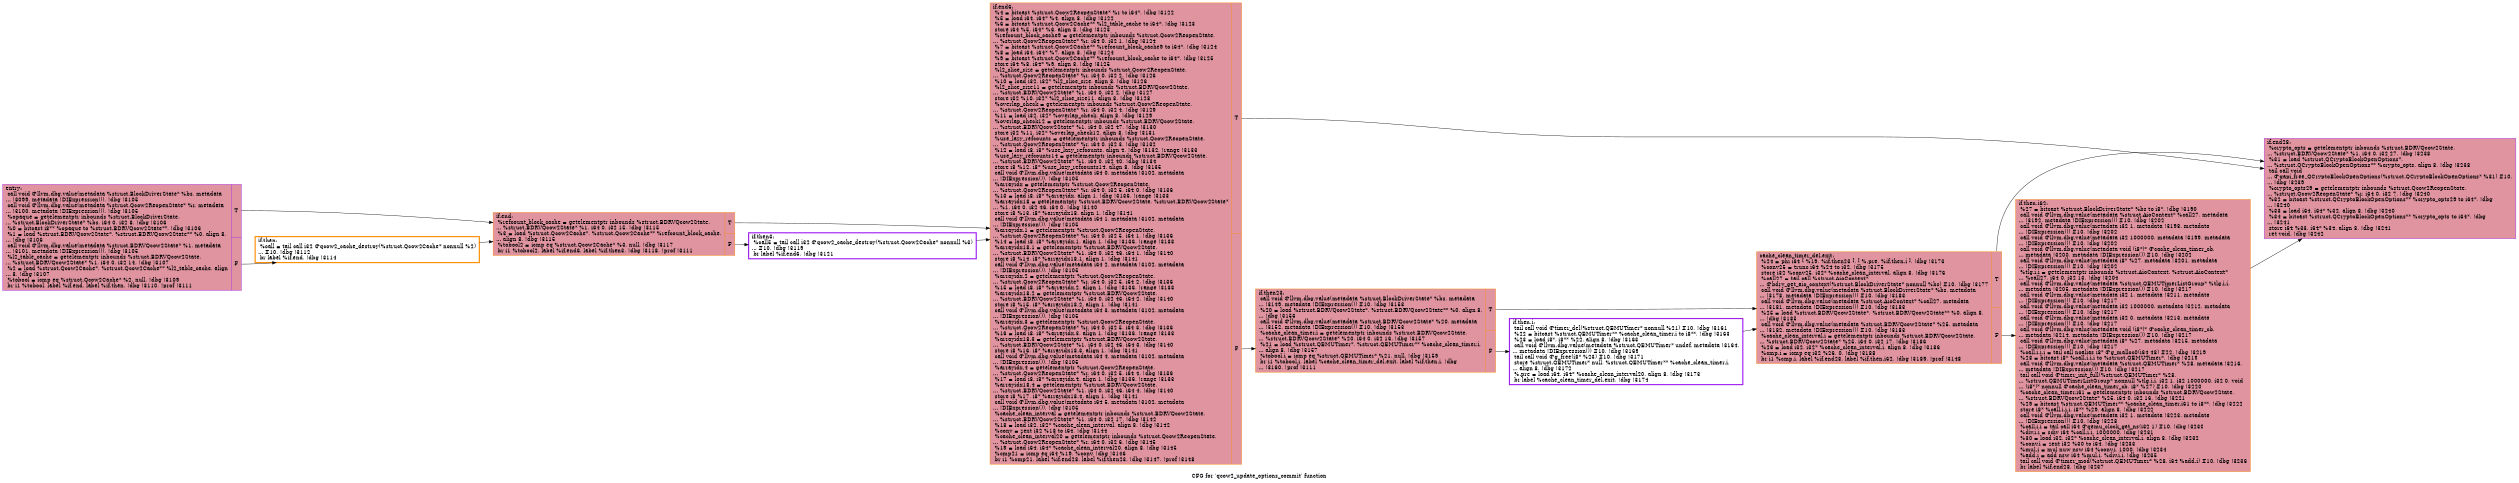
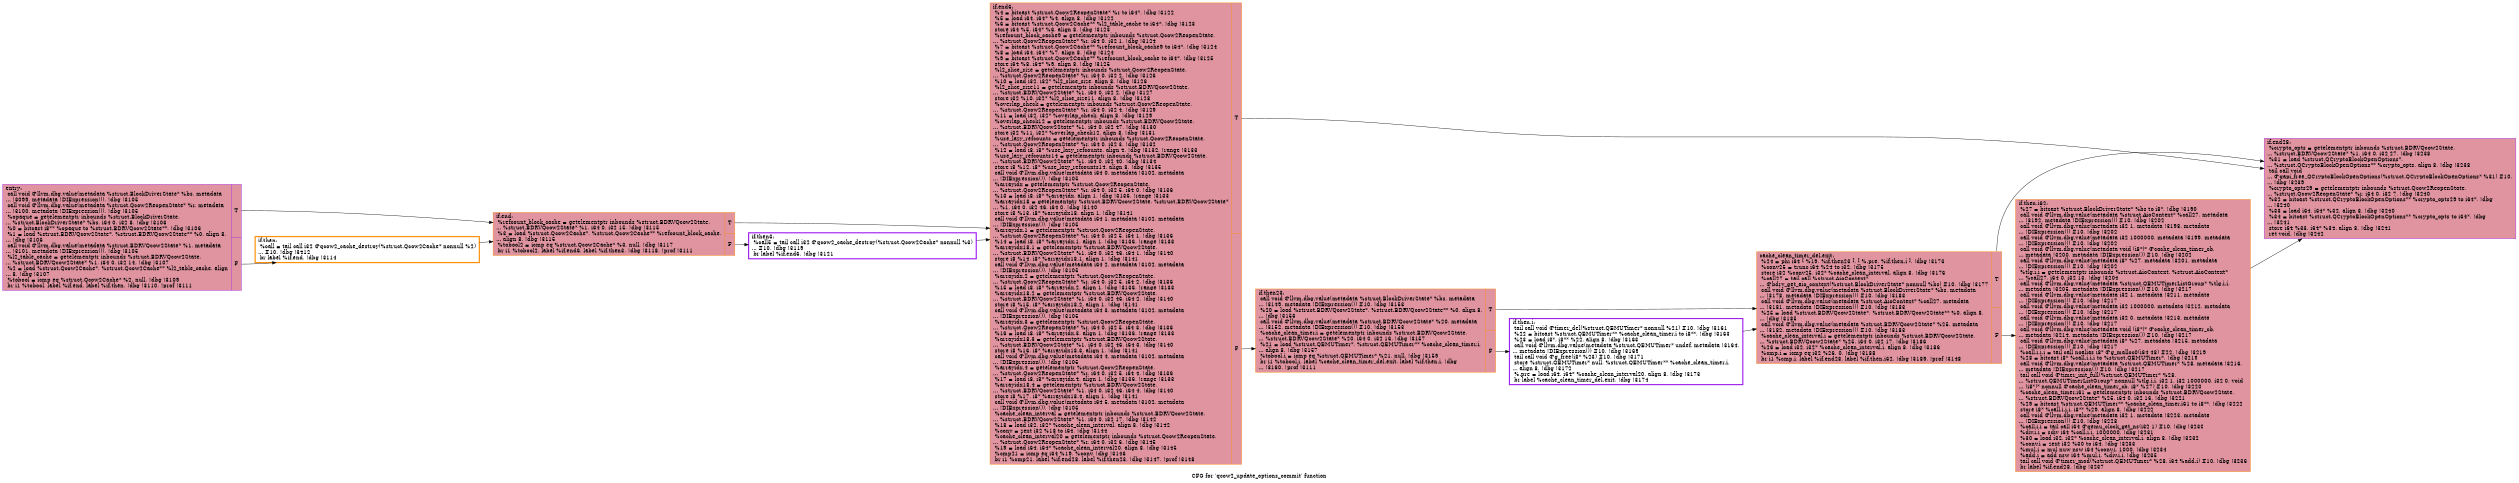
  digraph {
    label="CFG for 'qcow2_update_options_commit' function"
    rankdir=LR
    node [color=darkorange fillcolor="#b70d2870" shape=record style=filled]
    edge [tailport=s0]
    n1 [color=purple label="{entry:\l  call void @llvm.dbg.value(metadata %struct.BlockDriverState* %bs, metadata\l... !3099, metadata !DIExpression()), !dbg !3105\l  call void @llvm.dbg.value(metadata %struct.Qcow2ReopenState* %r, metadata\l... !3100, metadata !DIExpression()), !dbg !3105\l  %opaque = getelementptr inbounds %struct.BlockDriverState,\l... %struct.BlockDriverState* %bs, i64 0, i32 8, !dbg !3106\l  %0 = bitcast i8** %opaque to %struct.BDRVQcow2State**, !dbg !3106\l  %1 = load %struct.BDRVQcow2State*, %struct.BDRVQcow2State** %0, align 8,\l... !dbg !3106\l  call void @llvm.dbg.value(metadata %struct.BDRVQcow2State* %1, metadata\l... !3101, metadata !DIExpression()), !dbg !3105\l  %l2_table_cache = getelementptr inbounds %struct.BDRVQcow2State,\l... %struct.BDRVQcow2State* %1, i64 0, i32 14, !dbg !3107\l  %2 = load %struct.Qcow2Cache*, %struct.Qcow2Cache** %l2_table_cache, align\l... 8, !dbg !3107\l  %tobool = icmp eq %struct.Qcow2Cache* %2, null, !dbg !3109\l  br i1 %tobool, label %if.end, label %if.then, !dbg !3110, !prof !3111\l|{<s0>T|<s1>F}}"]
    n2 [label="{if.end:                                           \l  %refcount_block_cache = getelementptr inbounds %struct.BDRVQcow2State,\l... %struct.BDRVQcow2State* %1, i64 0, i32 15, !dbg !3115\l  %3 = load %struct.Qcow2Cache*, %struct.Qcow2Cache** %refcount_block_cache,\l... align 8, !dbg !3115\l  %tobool2 = icmp eq %struct.Qcow2Cache* %3, null, !dbg !3117\l  br i1 %tobool2, label %if.end6, label %if.then3, !dbg !3118, !prof !3111\l|{<s0>T|<s1>F}}"]
-   n3 [label="{if.then:                                          \l  %call = tail call i32 @qcow2_cache_destroy(%struct.Qcow2Cache* nonnull %2)\l... #10, !dbg !3112\l  br label %if.end, !dbg !3114\l}" penwidth=3.0 fillcolor="" style=""]
+   n3 [label="{if.then:                                          \l  %call = tail call i32 @qcow2_cache_destroy(%struct.Qcow2Cache* nonnull %2)\l... #10, !dbg !3412\l  br label %if.end, !dbg !3114\l}" penwidth=3.0 fillcolor="" style=""]
    n4 [label="{if.end6:                                          \l  %4 = bitcast %struct.Qcow2ReopenState* %r to i64*, !dbg !3122\l  %5 = load i64, i64* %4, align 8, !dbg !3122\l  %6 = bitcast %struct.Qcow2Cache** %l2_table_cache to i64*, !dbg !3123\l  store i64 %5, i64* %6, align 8, !dbg !3123\l  %refcount_block_cache9 = getelementptr inbounds %struct.Qcow2ReopenState,\l... %struct.Qcow2ReopenState* %r, i64 0, i32 1, !dbg !3124\l  %7 = bitcast %struct.Qcow2Cache** %refcount_block_cache9 to i64*, !dbg !3124\l  %8 = load i64, i64* %7, align 8, !dbg !3124\l  %9 = bitcast %struct.Qcow2Cache** %refcount_block_cache to i64*, !dbg !3125\l  store i64 %8, i64* %9, align 8, !dbg !3125\l  %l2_slice_size = getelementptr inbounds %struct.Qcow2ReopenState,\l... %struct.Qcow2ReopenState* %r, i64 0, i32 2, !dbg !3126\l  %10 = load i32, i32* %l2_slice_size, align 8, !dbg !3126\l  %l2_slice_size11 = getelementptr inbounds %struct.BDRVQcow2State,\l... %struct.BDRVQcow2State* %1, i64 0, i32 2, !dbg !3127\l  store i32 %10, i32* %l2_slice_size11, align 8, !dbg !3128\l  %overlap_check = getelementptr inbounds %struct.Qcow2ReopenState,\l... %struct.Qcow2ReopenState* %r, i64 0, i32 4, !dbg !3129\l  %11 = load i32, i32* %overlap_check, align 8, !dbg !3129\l  %overlap_check12 = getelementptr inbounds %struct.BDRVQcow2State,\l... %struct.BDRVQcow2State* %1, i64 0, i32 47, !dbg !3130\l  store i32 %11, i32* %overlap_check12, align 8, !dbg !3131\l  %use_lazy_refcounts = getelementptr inbounds %struct.Qcow2ReopenState,\l... %struct.Qcow2ReopenState* %r, i64 0, i32 3, !dbg !3132\l  %12 = load i8, i8* %use_lazy_refcounts, align 4, !dbg !3132, !range !3133\l  %use_lazy_refcounts14 = getelementptr inbounds %struct.BDRVQcow2State,\l... %struct.BDRVQcow2State* %1, i64 0, i32 40, !dbg !3134\l  store i8 %12, i8* %use_lazy_refcounts14, align 8, !dbg !3135\l  call void @llvm.dbg.value(metadata i64 0, metadata !3102, metadata\l... !DIExpression()), !dbg !3105\l  %arrayidx = getelementptr %struct.Qcow2ReopenState,\l... %struct.Qcow2ReopenState* %r, i64 0, i32 5, i64 0, !dbg !3136\l  %13 = load i8, i8* %arrayidx, align 1, !dbg !3136, !range !3133\l  %arrayidx18 = getelementptr %struct.BDRVQcow2State, %struct.BDRVQcow2State*\l... %1, i64 0, i32 46, i64 0, !dbg !3140\l  store i8 %13, i8* %arrayidx18, align 1, !dbg !3141\l  call void @llvm.dbg.value(metadata i64 1, metadata !3102, metadata\l... !DIExpression()), !dbg !3105\l  %arrayidx.1 = getelementptr %struct.Qcow2ReopenState,\l... %struct.Qcow2ReopenState* %r, i64 0, i32 5, i64 1, !dbg !3136\l  %14 = load i8, i8* %arrayidx.1, align 1, !dbg !3136, !range !3133\l  %arrayidx18.1 = getelementptr %struct.BDRVQcow2State,\l... %struct.BDRVQcow2State* %1, i64 0, i32 46, i64 1, !dbg !3140\l  store i8 %14, i8* %arrayidx18.1, align 1, !dbg !3141\l  call void @llvm.dbg.value(metadata i64 2, metadata !3102, metadata\l... !DIExpression()), !dbg !3105\l  %arrayidx.2 = getelementptr %struct.Qcow2ReopenState,\l... %struct.Qcow2ReopenState* %r, i64 0, i32 5, i64 2, !dbg !3136\l  %15 = load i8, i8* %arrayidx.2, align 1, !dbg !3136, !range !3133\l  %arrayidx18.2 = getelementptr %struct.BDRVQcow2State,\l... %struct.BDRVQcow2State* %1, i64 0, i32 46, i64 2, !dbg !3140\l  store i8 %15, i8* %arrayidx18.2, align 1, !dbg !3141\l  call void @llvm.dbg.value(metadata i64 3, metadata !3102, metadata\l... !DIExpression()), !dbg !3105\l  %arrayidx.3 = getelementptr %struct.Qcow2ReopenState,\l... %struct.Qcow2ReopenState* %r, i64 0, i32 5, i64 3, !dbg !3136\l  %16 = load i8, i8* %arrayidx.3, align 1, !dbg !3136, !range !3133\l  %arrayidx18.3 = getelementptr %struct.BDRVQcow2State,\l... %struct.BDRVQcow2State* %1, i64 0, i32 46, i64 3, !dbg !3140\l  store i8 %16, i8* %arrayidx18.3, align 1, !dbg !3141\l  call void @llvm.dbg.value(metadata i64 4, metadata !3102, metadata\l... !DIExpression()), !dbg !3105\l  %arrayidx.4 = getelementptr %struct.Qcow2ReopenState,\l... %struct.Qcow2ReopenState* %r, i64 0, i32 5, i64 4, !dbg !3136\l  %17 = load i8, i8* %arrayidx.4, align 1, !dbg !3136, !range !3133\l  %arrayidx18.4 = getelementptr %struct.BDRVQcow2State,\l... %struct.BDRVQcow2State* %1, i64 0, i32 46, i64 4, !dbg !3140\l  store i8 %17, i8* %arrayidx18.4, align 1, !dbg !3141\l  call void @llvm.dbg.value(metadata i64 5, metadata !3102, metadata\l... !DIExpression()), !dbg !3105\l  %cache_clean_interval = getelementptr inbounds %struct.BDRVQcow2State,\l... %struct.BDRVQcow2State* %1, i64 0, i32 17, !dbg !3142\l  %18 = load i32, i32* %cache_clean_interval, align 8, !dbg !3142\l  %conv = zext i32 %18 to i64, !dbg !3144\l  %cache_clean_interval20 = getelementptr inbounds %struct.Qcow2ReopenState,\l... %struct.Qcow2ReopenState* %r, i64 0, i32 6, !dbg !3145\l  %19 = load i64, i64* %cache_clean_interval20, align 8, !dbg !3145\l  %cmp21 = icmp eq i64 %19, %conv, !dbg !3146\l  br i1 %cmp21, label %if.end28, label %if.then23, !dbg !3147, !prof !3148\l|{<s0>T|<s1>F}}"]
    n5 [color=purple label="{if.then3:                                         \l  %call5 = tail call i32 @qcow2_cache_destroy(%struct.Qcow2Cache* nonnull %3)\l... #10, !dbg !3119\l  br label %if.end6, !dbg !3121\l}" penwidth=3.0 fillcolor="" style=""]
    n6 [color=purple label="{if.end28:                                         \l  %crypto_opts = getelementptr inbounds %struct.BDRVQcow2State,\l... %struct.BDRVQcow2State* %1, i64 0, i32 27, !dbg !3238\l  %31 = load %struct.QCryptoBlockOpenOptions*,\l... %struct.QCryptoBlockOpenOptions** %crypto_opts, align 8, !dbg !3238\l  tail call void\l... @qapi_free_QCryptoBlockOpenOptions(%struct.QCryptoBlockOpenOptions* %31) #10,\l... !dbg !3239\l  %crypto_opts29 = getelementptr inbounds %struct.Qcow2ReopenState,\l... %struct.Qcow2ReopenState* %r, i64 0, i32 7, !dbg !3240\l  %32 = bitcast %struct.QCryptoBlockOpenOptions** %crypto_opts29 to i64*, !dbg\l... !3240\l  %33 = load i64, i64* %32, align 8, !dbg !3240\l  %34 = bitcast %struct.QCryptoBlockOpenOptions** %crypto_opts to i64*, !dbg\l... !3241\l  store i64 %33, i64* %34, align 8, !dbg !3241\l  ret void, !dbg !3242\l}"]
    n7 [label="{if.then23:                                        \l  call void @llvm.dbg.value(metadata %struct.BlockDriverState* %bs, metadata\l... !3149, metadata !DIExpression()) #10, !dbg !3153\l  %20 = load %struct.BDRVQcow2State*, %struct.BDRVQcow2State** %0, align 8,\l... !dbg !3156\l  call void @llvm.dbg.value(metadata %struct.BDRVQcow2State* %20, metadata\l... !3152, metadata !DIExpression()) #10, !dbg !3153\l  %cache_clean_timer.i = getelementptr inbounds %struct.BDRVQcow2State,\l... %struct.BDRVQcow2State* %20, i64 0, i32 16, !dbg !3157\l  %21 = load %struct.QEMUTimer*, %struct.QEMUTimer** %cache_clean_timer.i,\l... align 8, !dbg !3157\l  %tobool.i = icmp eq %struct.QEMUTimer* %21, null, !dbg !3159\l  br i1 %tobool.i, label %cache_clean_timer_del.exit, label %if.then.i, !dbg\l... !3160, !prof !3111\l|{<s0>T|<s1>F}}"]
    n8 [label="{cache_clean_timer_del.exit:                       \l  %24 = phi i64 [ %19, %if.then23 ], [ %.pre, %if.then.i ], !dbg !3173\l  %conv25 = trunc i64 %24 to i32, !dbg !3175\l  store i32 %conv25, i32* %cache_clean_interval, align 8, !dbg !3176\l  %call27 = tail call %struct.AioContext*\l... @bdrv_get_aio_context(%struct.BlockDriverState* nonnull %bs) #10, !dbg !3177\l  call void @llvm.dbg.value(metadata %struct.BlockDriverState* %bs, metadata\l... !3178, metadata !DIExpression()) #10, !dbg !3183\l  call void @llvm.dbg.value(metadata %struct.AioContext* %call27, metadata\l... !3181, metadata !DIExpression()) #10, !dbg !3183\l  %25 = load %struct.BDRVQcow2State*, %struct.BDRVQcow2State** %0, align 8,\l... !dbg !3185\l  call void @llvm.dbg.value(metadata %struct.BDRVQcow2State* %25, metadata\l... !3182, metadata !DIExpression()) #10, !dbg !3183\l  %cache_clean_interval.i = getelementptr inbounds %struct.BDRVQcow2State,\l... %struct.BDRVQcow2State* %25, i64 0, i32 17, !dbg !3186\l  %26 = load i32, i32* %cache_clean_interval.i, align 8, !dbg !3186\l  %cmp.i = icmp eq i32 %26, 0, !dbg !3188\l  br i1 %cmp.i, label %if.end28, label %if.then.i62, !dbg !3189, !prof !3148\l|{<s0>T|<s1>F}}"]
    n9 [color=purple label="{if.then.i:                                        \l  tail call void @timer_del(%struct.QEMUTimer* nonnull %21) #10, !dbg !3161\l  %22 = bitcast %struct.QEMUTimer** %cache_clean_timer.i to i8**, !dbg !3163\l  %23 = load i8*, i8** %22, align 8, !dbg !3163\l  call void @llvm.dbg.value(metadata %struct.QEMUTimer* undef, metadata !3164,\l... metadata !DIExpression()) #10, !dbg !3169\l  tail call void @g_free(i8* %23) #10, !dbg !3171\l  store %struct.QEMUTimer* null, %struct.QEMUTimer** %cache_clean_timer.i,\l... align 8, !dbg !3172\l  %.pre = load i64, i64* %cache_clean_interval20, align 8, !dbg !3173\l  br label %cache_clean_timer_del.exit, !dbg !3174\l}" penwidth=3.0 fillcolor="" style=""]
    n10 [label="{if.then.i62:                                      \l  %27 = bitcast %struct.BlockDriverState* %bs to i8*, !dbg !3190\l  call void @llvm.dbg.value(metadata %struct.AioContext* %call27, metadata\l... !3192, metadata !DIExpression()) #10, !dbg !3202\l  call void @llvm.dbg.value(metadata i32 1, metadata !3198, metadata\l... !DIExpression()) #10, !dbg !3202\l  call void @llvm.dbg.value(metadata i32 1000000, metadata !3199, metadata\l... !DIExpression()) #10, !dbg !3202\l  call void @llvm.dbg.value(metadata void (i8*)* @cache_clean_timer_cb,\l... metadata !3200, metadata !DIExpression()) #10, !dbg !3202\l  call void @llvm.dbg.value(metadata i8* %27, metadata !3201, metadata\l... !DIExpression()) #10, !dbg !3202\l  %tlg.i.i = getelementptr inbounds %struct.AioContext, %struct.AioContext*\l... %call27, i64 0, i32 13, !dbg !3204\l  call void @llvm.dbg.value(metadata %struct.QEMUTimerListGroup* %tlg.i.i,\l... metadata !3205, metadata !DIExpression()) #10, !dbg !3217\l  call void @llvm.dbg.value(metadata i32 1, metadata !3211, metadata\l... !DIExpression()) #10, !dbg !3217\l  call void @llvm.dbg.value(metadata i32 1000000, metadata !3212, metadata\l... !DIExpression()) #10, !dbg !3217\l  call void @llvm.dbg.value(metadata i32 0, metadata !3213, metadata\l... !DIExpression()) #10, !dbg !3217\l  call void @llvm.dbg.value(metadata void (i8*)* @cache_clean_timer_cb,\l... metadata !3214, metadata !DIExpression()) #10, !dbg !3217\l  call void @llvm.dbg.value(metadata i8* %27, metadata !3215, metadata\l... !DIExpression()) #10, !dbg !3217\l  %call.i.i.i = tail call noalias i8* @g_malloc0(i64 48) #22, !dbg !3219\l  %28 = bitcast i8* %call.i.i.i to %struct.QEMUTimer*, !dbg !3219\l  call void @llvm.dbg.value(metadata %struct.QEMUTimer* %28, metadata !3216,\l... metadata !DIExpression()) #10, !dbg !3217\l  tail call void @timer_init_full(%struct.QEMUTimer* %28,\l... %struct.QEMUTimerListGroup* nonnull %tlg.i.i, i32 1, i32 1000000, i32 0, void\l... (i8*)* nonnull @cache_clean_timer_cb, i8* %27) #10, !dbg !3220\l  %cache_clean_timer.i61 = getelementptr inbounds %struct.BDRVQcow2State,\l... %struct.BDRVQcow2State* %25, i64 0, i32 16, !dbg !3221\l  %29 = bitcast %struct.QEMUTimer** %cache_clean_timer.i61 to i8**, !dbg !3222\l  store i8* %call.i.i.i, i8** %29, align 8, !dbg !3222\l  call void @llvm.dbg.value(metadata i32 1, metadata !3223, metadata\l... !DIExpression()) #10, !dbg !3228\l  %call.i.i = tail call i64 @qemu_clock_get_ns(i32 1) #10, !dbg !3230\l  %div.i.i = sdiv i64 %call.i.i, 1000000, !dbg !3231\l  %30 = load i32, i32* %cache_clean_interval.i, align 8, !dbg !3232\l  %conv.i = zext i32 %30 to i64, !dbg !3233\l  %mul.i = mul nuw nsw i64 %conv.i, 1000, !dbg !3234\l  %add.i = add nsw i64 %mul.i, %div.i.i, !dbg !3235\l  tail call void @timer_mod(%struct.QEMUTimer* %28, i64 %add.i) #10, !dbg !3236\l  br label %if.end28, !dbg !3237\l}"]
    n1 -> n2
    n1 -> n3 [tailport=s1]
    n2 -> n4
    n2 -> n5 [tailport=s1]
    n3 -> n2 [tailport=""]
    n4 -> n6
    n4 -> n7 [tailport=s1]
    n5 -> n4 [tailport=""]
    n7 -> n8
    n7 -> n9 [tailport=s1]
    n8 -> n6
    n8 -> n10 [tailport=s1]
    n9 -> n8 [tailport=""]
    n10 -> n6 [tailport=""]
  }
